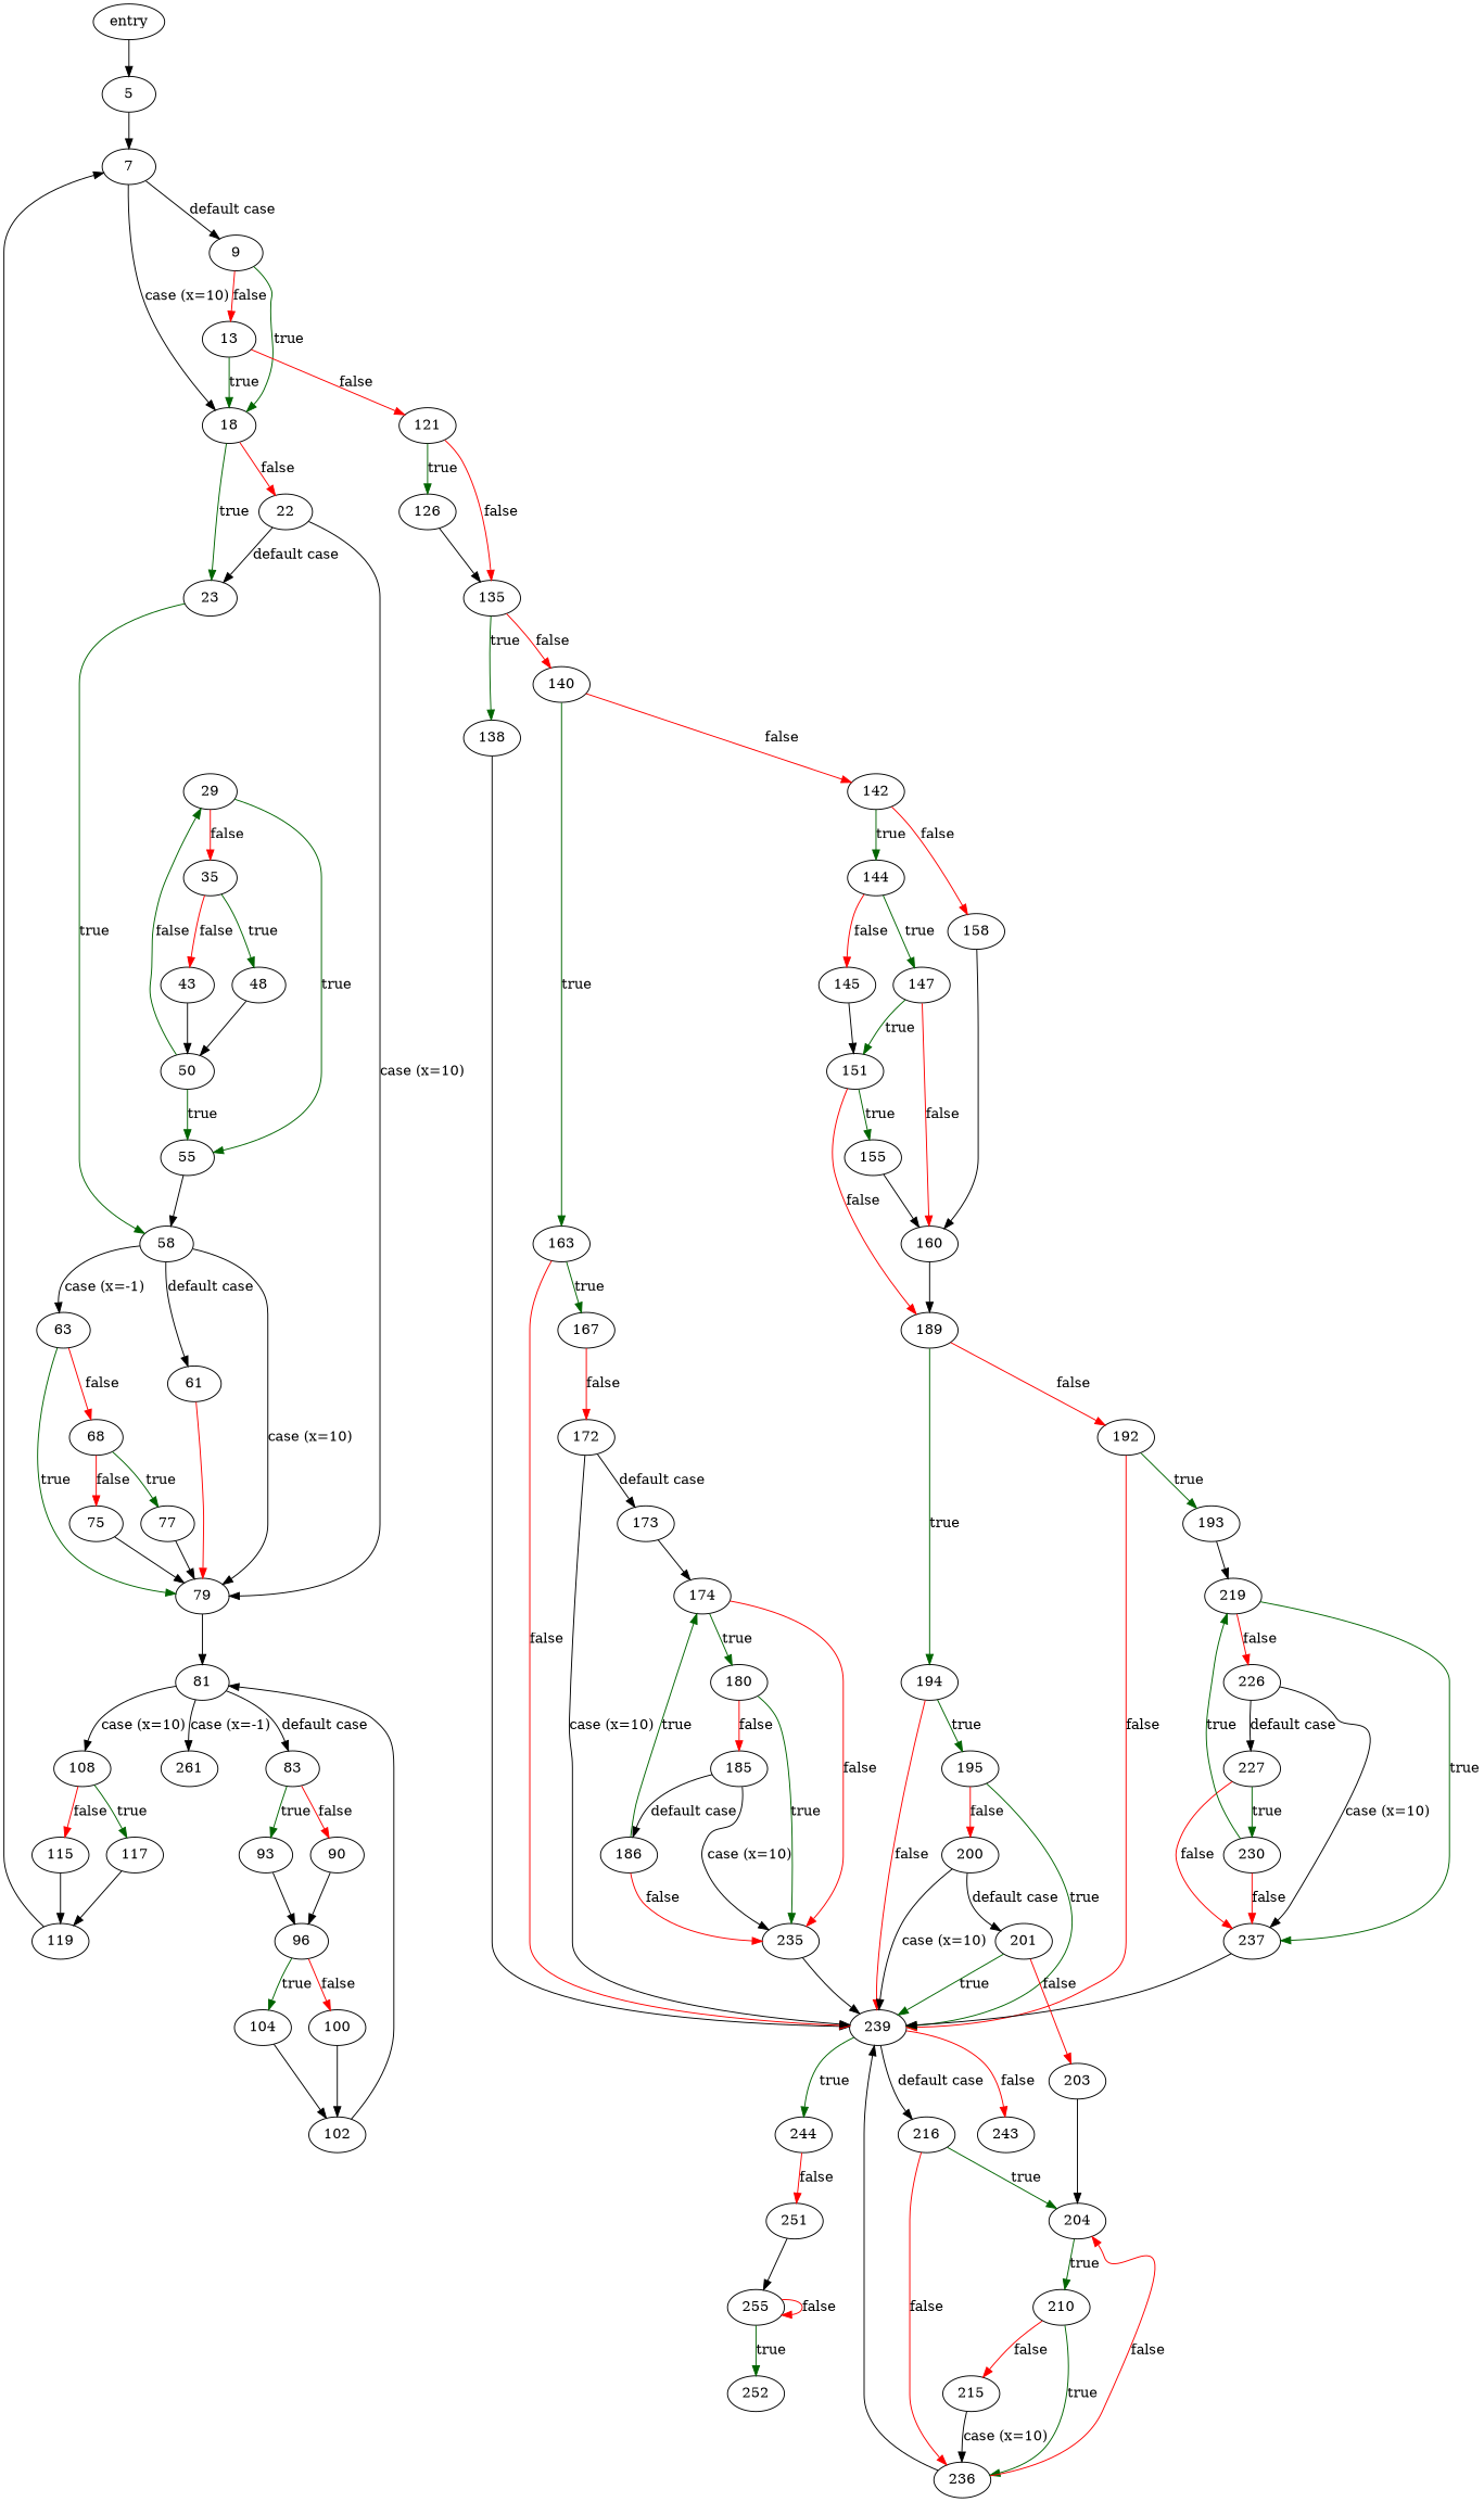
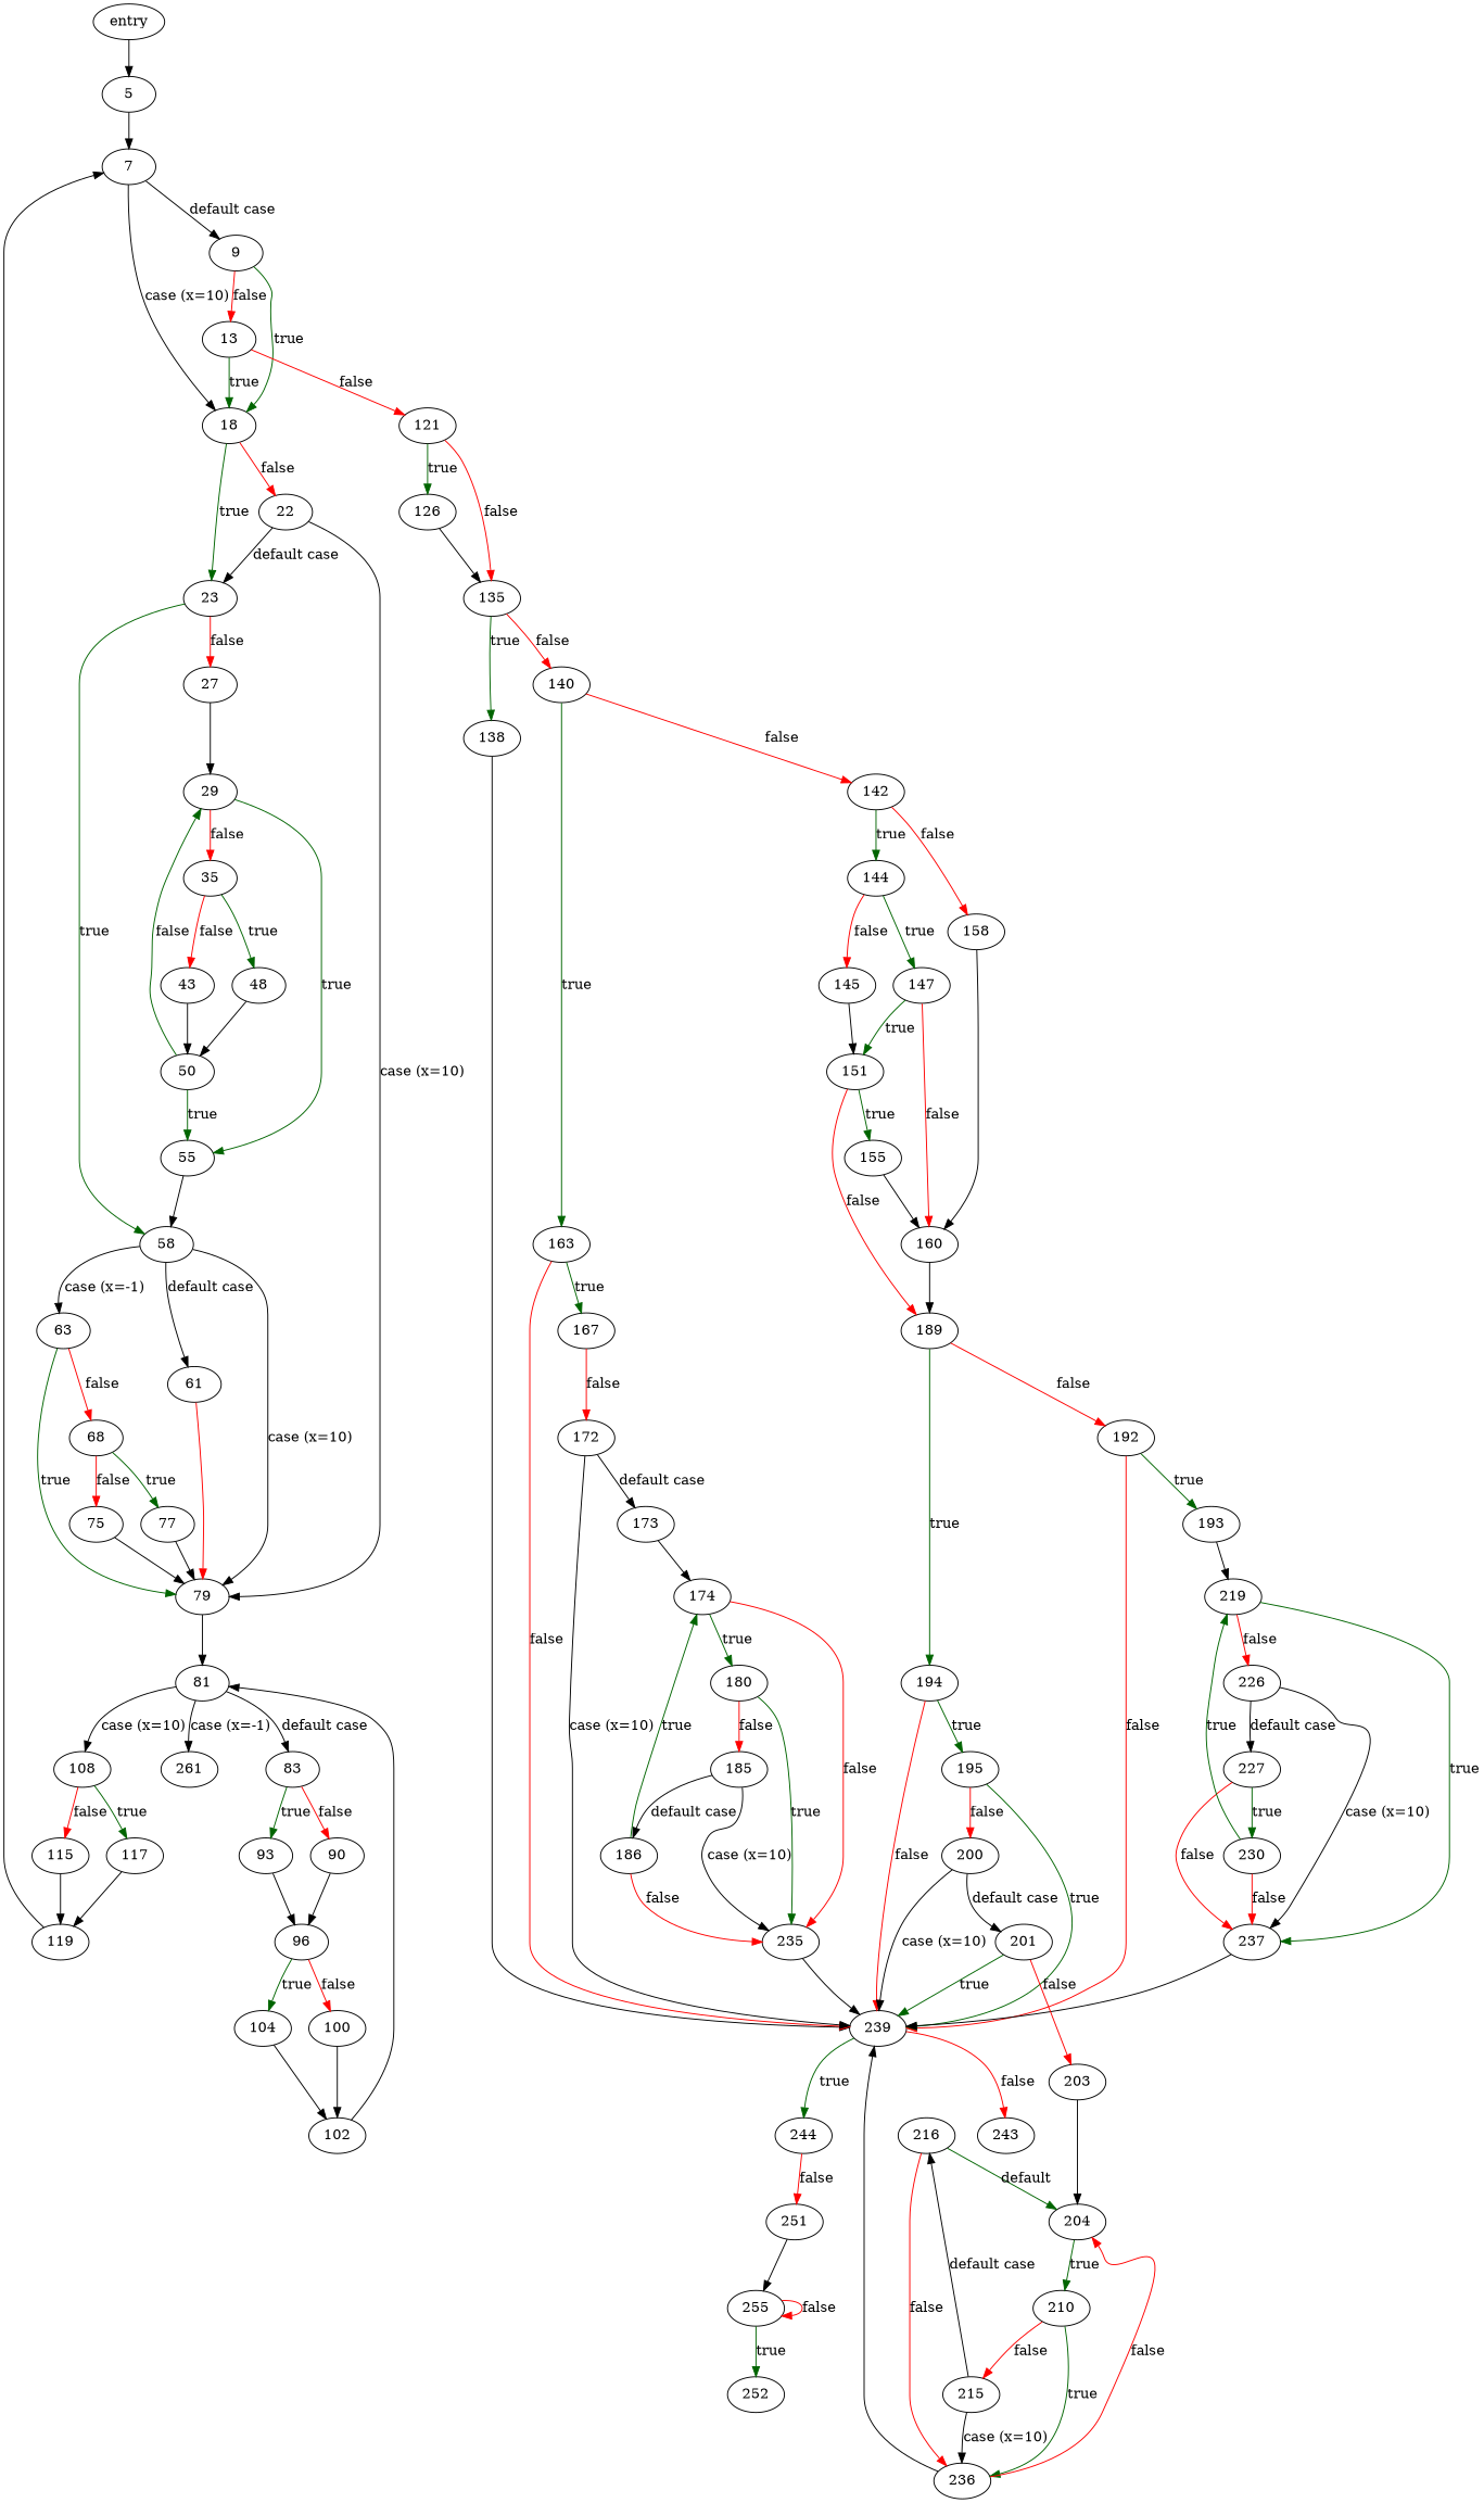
  digraph {
    n1 [label=entry]
    5
    7
    9
    18
    13
    22
    23
    121
    126
    135
    79
+   27
    58
    81
    29
    61
    63
    35
    55
    43
    48
    50
    68
    75
    77
    83
    108
    261
    90
    93
    115
    117
    96
    100
    104
    102
    119
    138
    140
    239
    142
    163
    243
    244
    144
    158
    167
    145
    147
    160
    151
    155
    189
    192
    194
    172
    173
    174
    180
    235
    185
    186
    193
    195
    219
    226
    237
    200
    201
    203
    204
    210
    236
    215
    216
    227
    230
    251
    255
    252
    n1 -> 5
    5 -> 7
    7 -> 9 [label="default case"]
    7 -> 18 [label="case (x=10)"]
    9 -> 18 [color=darkgreen label=true]
    9 -> 13 [color=red label=false]
    18 -> 22 [color=red label=false]
    18 -> 23 [color=darkgreen label=true]
    13 -> 18 [color=darkgreen label=true]
    13 -> 121 [color=red label=false]
    22 -> 23 [label="default case"]
    22 -> 79 [label="case (x=10)"]
+   23 -> 27 [color=red label=false]
    23 -> 58 [color=darkgreen label=true]
    121 -> 126 [color=darkgreen label=true]
    121 -> 135 [color=red label=false]
    126 -> 135
    135 -> 138 [color=darkgreen label=true]
    135 -> 140 [color=red label=false]
    79 -> 81
+   27 -> 29
    58 -> 79 [label="case (x=10)"]
    58 -> 61 [label="default case"]
    58 -> 63 [label="case (x=-1)"]
    81 -> 83 [label="default case"]
    81 -> 108 [label="case (x=10)"]
    81 -> 261 [label="case (x=-1)"]
    29 -> 35 [color=red label=false]
    29 -> 55 [color=darkgreen label=true]
    61 -> 79 [color=red]
    63 -> 79 [color=darkgreen label=true]
    63 -> 68 [color=red label=false]
    35 -> 43 [color=red label=false]
    35 -> 48 [color=darkgreen label=true]
    55 -> 58
    43 -> 50
    48 -> 50
    50 -> 29 [color=darkgreen label=false]
    50 -> 55 [color=darkgreen label=true]
    68 -> 75 [color=red label=false]
    68 -> 77 [color=darkgreen label=true]
    75 -> 79
    77 -> 79
    83 -> 90 [color=red label=false]
    83 -> 93 [color=darkgreen label=true]
    108 -> 115 [color=red label=false]
    108 -> 117 [color=darkgreen label=true]
    90 -> 96
    93 -> 96
    115 -> 119
    117 -> 119
    96 -> 100 [color=red label=false]
    96 -> 104 [color=darkgreen label=true]
    100 -> 102
    104 -> 102
    102 -> 81
    119 -> 7
    138 -> 239
    140 -> 142 [color=red label=false]
    140 -> 163 [color=darkgreen label=true]
    239 -> 243 [color=red label=false]
    239 -> 244 [color=darkgreen label=true]
    142 -> 144 [color=darkgreen label=true]
    142 -> 158 [color=red label=false]
    163 -> 239 [color=red label=false]
    163 -> 167 [color=darkgreen label=true]
    244 -> 251 [color=red label=false]
    144 -> 145 [color=red label=false]
    144 -> 147 [color=darkgreen label=true]
    158 -> 160
    167 -> 172 [color=red label=false]
    145 -> 151
    147 -> 160 [color=red label=false]
    147 -> 151 [color=darkgreen label=true]
    160 -> 189
    151 -> 155 [color=darkgreen label=true]
    151 -> 189 [color=red label=false]
    155 -> 160
    189 -> 192 [color=red label=false]
    189 -> 194 [color=darkgreen label=true]
    192 -> 239 [color=red label=false]
    192 -> 193 [color=darkgreen label=true]
    194 -> 239 [color=red label=false]
    194 -> 195 [color=darkgreen label=true]
    172 -> 239 [label="case (x=10)"]
    172 -> 173 [label="default case"]
    173 -> 174
    174 -> 180 [color=darkgreen label=true]
    174 -> 235 [color=red label=false]
    180 -> 235 [color=darkgreen label=true]
    180 -> 185 [color=red label=false]
    235 -> 239
    185 -> 235 [label="case (x=10)"]
    185 -> 186 [label="default case"]
    186 -> 174 [color=darkgreen label=true]
    186 -> 235 [color=red label=false]
    193 -> 219
    195 -> 239 [color=darkgreen label=true]
    195 -> 200 [color=red label=false]
    219 -> 226 [color=red label=false]
    219 -> 237 [color=darkgreen label=true]
    226 -> 237 [label="case (x=10)"]
    226 -> 227 [label="default case"]
    237 -> 239
    200 -> 239 [label="case (x=10)"]
    200 -> 201 [label="default case"]
    201 -> 239 [color=darkgreen label=true]
    201 -> 203 [color=red label=false]
    203 -> 204
    204 -> 210 [color=darkgreen label=true]
    210 -> 236 [color=darkgreen label=true]
    210 -> 215 [color=red label=false]
    236 -> 239
    236 -> 204 [color=red label=false]
    215 -> 236 [label="case (x=10)"]
-   239 -> 216 [label="default case"]
-   216 -> 204 [color=darkgreen label=true]
+   215 -> 216 [label="default case"]
+   216 -> 204 [color=darkgreen label=default]
    216 -> 236 [color=red label=false]
    227 -> 237 [color=red label=false]
    227 -> 230 [color=darkgreen label=true]
    230 -> 219 [color=darkgreen label=true]
    230 -> 237 [color=red label=false]
    251 -> 255
    255 -> 255 [color=red label=false]
    255 -> 252 [color=darkgreen label=true]
  }
